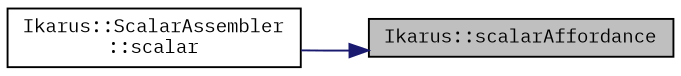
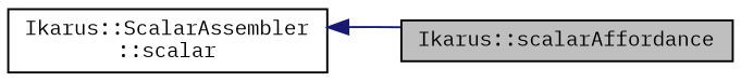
  digraph {
    rankdir=RL
    fontname="IBM Plex Mono"
    node [color=black fontname="IBM Plex Mono" fontsize=10 shape=record style=filled]
    n1 [fillcolor=grey75 fontcolor=black height=0.2 label="Ikarus::scalarAffordance" width=0.4]
    n2 [fillcolor=white height=0.2 label="Ikarus::ScalarAssembler\l::scalar" width=0.4]
-   n1 -> n2 [color=midnightblue dir=back fontname="IBM Plex Mono" fontsize=10 labelfontname=Helvetica labelfontsize=10 style=solid]
+   n2 -> n1 [color=midnightblue dir=back fontname="IBM Plex Mono" fontsize=10 labelfontname=Helvetica labelfontsize=10 style=solid]
  }
